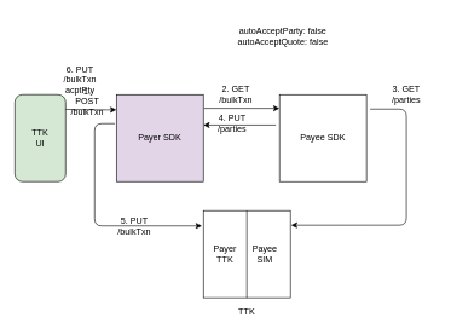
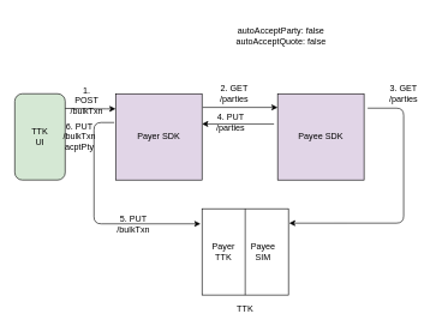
  <mxCell id="0" />
  <mxCell id="1" parent="0" />
  <mxCell id="2" value="Payer SDK" style="rounded=0;whiteSpace=wrap;html=1;fillColor=#e1d5e7;" vertex="1" parent="1"><mxGeometry x="160" y="130" width="120" height="120" as="geometry" /></mxCell>
- <mxCell id="3" value="Payee SDK" style="rounded=0;whiteSpace=wrap;html=1;" vertex="1" parent="1"><mxGeometry x="385" y="130" width="120" height="120" as="geometry" /></mxCell>
+ <mxCell id="3" value="Payee SDK" style="rounded=0;whiteSpace=wrap;html=1;fillColor=#e1d5e7;" vertex="1" parent="1"><mxGeometry x="385" y="130" width="120" height="120" as="geometry" /></mxCell>
  <mxCell id="4" value="" style="rounded=0;whiteSpace=wrap;html=1;" vertex="1" parent="1"><mxGeometry x="280" y="290" width="120" height="120" as="geometry" /></mxCell>
  <mxCell id="5" value="" style="endArrow=none;html=1;" edge="1" parent="1"><mxGeometry width="50" height="50" relative="1" as="geometry"><mxPoint x="340" y="410" as="sourcePoint" /><mxPoint x="340" y="290" as="targetPoint" /></mxGeometry></mxCell>
  <mxCell id="6" value="Payer TTK" style="text;html=1;strokeColor=none;fillColor=none;align=center;verticalAlign=middle;whiteSpace=wrap;rounded=0;" vertex="1" parent="1"><mxGeometry x="290" y="340" width="40" height="20" as="geometry" /></mxCell>
  <mxCell id="7" value="Payee SIM" style="text;html=1;strokeColor=none;fillColor=none;align=center;verticalAlign=middle;whiteSpace=wrap;rounded=0;" vertex="1" parent="1"><mxGeometry x="345" y="340" width="40" height="20" as="geometry" /></mxCell>
  <mxCell id="8" value="TTK" style="text;html=1;strokeColor=none;fillColor=none;align=center;verticalAlign=middle;whiteSpace=wrap;rounded=0;" vertex="1" parent="1"><mxGeometry x="300" y="420" width="80" height="20" as="geometry" /></mxCell>
  <mxCell id="9" value="TTK&lt;br&gt;UI" style="rounded=1;whiteSpace=wrap;html=1;fillColor=#d5e8d4;" vertex="1" parent="1"><mxGeometry x="20" y="130" width="70" height="120" as="geometry" /></mxCell>
  <mxCell id="10" value="" style="endArrow=classic;html=1;" edge="1" parent="1"><mxGeometry width="50" height="50" relative="1" as="geometry"><mxPoint x="90" y="150.412" as="sourcePoint" /><mxPoint x="160" y="151" as="targetPoint" /><Array as="points"><mxPoint x="140" y="151" /></Array></mxGeometry></mxCell>
  <mxCell id="11" value="1. POST /bulkTxn" style="text;html=1;strokeColor=none;fillColor=none;align=center;verticalAlign=middle;whiteSpace=wrap;rounded=0;" vertex="1" parent="1"><mxGeometry x="100" y="130" width="40" height="20" as="geometry" /></mxCell>
  <mxCell id="12" value="" style="endArrow=classic;html=1;exitX=1.008;exitY=0.158;exitDx=0;exitDy=0;exitPerimeter=0;" edge="1" parent="1" source="2"><mxGeometry width="50" height="50" relative="1" as="geometry"><mxPoint x="360" y="230" as="sourcePoint" /><mxPoint x="385" y="148.994" as="targetPoint" /></mxGeometry></mxCell>
- <mxCell id="13" value="2. GET /bulkTxn" style="text;html=1;strokeColor=none;fillColor=none;align=center;verticalAlign=middle;whiteSpace=wrap;rounded=0;" vertex="1" parent="1"><mxGeometry x="290" y="120" width="70" height="20" as="geometry" /></mxCell>
+ <mxCell id="13" value="2. GET /parties" style="text;html=1;strokeColor=none;fillColor=none;align=center;verticalAlign=middle;whiteSpace=wrap;rounded=0;" vertex="1" parent="1"><mxGeometry x="290" y="120" width="70" height="20" as="geometry" /></mxCell>
  <mxCell id="14" value="" style="endArrow=classic;html=1;entryX=1.008;entryY=0.167;entryDx=0;entryDy=0;entryPerimeter=0;" edge="1" parent="1" target="4"><mxGeometry width="50" height="50" relative="1" as="geometry"><mxPoint x="510" y="150" as="sourcePoint" /><mxPoint x="410" y="180" as="targetPoint" /><Array as="points"><mxPoint x="560" y="150" /><mxPoint x="560" y="310" /></Array></mxGeometry></mxCell>
  <mxCell id="15" value="3. GET /parties" style="text;html=1;strokeColor=none;fillColor=none;align=center;verticalAlign=middle;whiteSpace=wrap;rounded=0;" vertex="1" parent="1"><mxGeometry x="520" y="120" width="80" height="20" as="geometry" /></mxCell>
  <mxCell id="16" value="" style="endArrow=classic;html=1;entryX=1;entryY=0.35;entryDx=0;entryDy=0;entryPerimeter=0;" edge="1" parent="1" target="2"><mxGeometry width="50" height="50" relative="1" as="geometry"><mxPoint x="380" y="172" as="sourcePoint" /><mxPoint x="410" y="170" as="targetPoint" /></mxGeometry></mxCell>
  <mxCell id="17" value="4. PUT /parties" style="text;html=1;strokeColor=none;fillColor=none;align=center;verticalAlign=middle;whiteSpace=wrap;rounded=0;" vertex="1" parent="1"><mxGeometry x="300" y="160" width="40" height="20" as="geometry" /></mxCell>
  <mxCell id="18" value="" style="endArrow=classic;html=1;entryX=-0.017;entryY=0.175;entryDx=0;entryDy=0;entryPerimeter=0;" edge="1" parent="1" target="4"><mxGeometry width="50" height="50" relative="1" as="geometry"><mxPoint x="158" y="170" as="sourcePoint" /><mxPoint x="410" y="150" as="targetPoint" /><Array as="points"><mxPoint x="130" y="170" /><mxPoint x="130" y="311" /></Array></mxGeometry></mxCell>
  <mxCell id="19" value="5. PUT /bulkTxn" style="text;html=1;strokeColor=none;fillColor=none;align=center;verticalAlign=middle;whiteSpace=wrap;rounded=0;" vertex="1" parent="1"><mxGeometry x="150" y="302" width="70" height="20" as="geometry" /></mxCell>
- <mxCell id="20" value="6. PUT /bulkTxn acptPty" style="text;html=1;strokeColor=none;fillColor=none;align=center;verticalAlign=middle;whiteSpace=wrap;rounded=0;" vertex="1" parent="1"><mxGeometry x="90" y="100" width="40" height="20" as="geometry" /></mxCell>
+ <mxCell id="20" value="6. PUT /bulkTxn acptPty" style="text;html=1;strokeColor=none;fillColor=none;align=center;verticalAlign=middle;whiteSpace=wrap;rounded=0;" vertex="1" parent="1"><mxGeometry x="90" y="180" width="40" height="20" as="geometry" /></mxCell>
  <mxCell id="21" value="autoAcceptParty: false&lt;br&gt;autoAcceptQuote: false" style="text;html=1;strokeColor=none;fillColor=none;align=center;verticalAlign=middle;whiteSpace=wrap;rounded=0;" vertex="1" parent="1"><mxGeometry x="315" y="20" width="150" height="60" as="geometry" /></mxCell>
